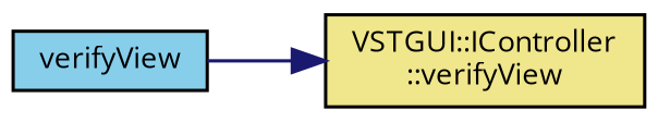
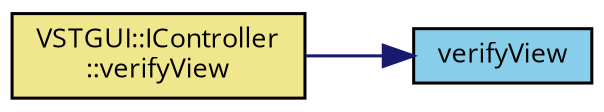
  digraph {
    rankdir=LR
    fontname="Open Sans"
    node [color=black fontname="Open Sans" fontsize=9 shape=record style=filled]
    n1 [fillcolor=skyblue fontcolor=black height=0.2 label=verifyView width=0.4]
    n2 [height=0.2 label="VSTGUI::IController\l::verifyView" width=0.4 fillcolor=khaki]
-   n1 -> n2 [color=midnightblue fontname="Open Sans" fontsize=9 labelfontname=Arial labelfontsize=9 style=solid]
+   n2 -> n1 [color=midnightblue fontname="Open Sans" fontsize=9 labelfontname=Arial labelfontsize=9 style=solid]
  }
